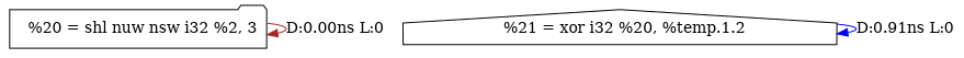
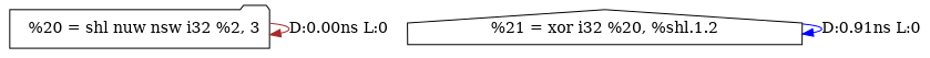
  digraph {
    n1 [label="  %20 = shl nuw nsw i32 %2, 3" shape=folder]
-   n2 [label="  %21 = xor i32 %20, %temp.1.2" shape=house]
+   n2 [label="%21 = xor i32 %20, %shl.1.2" shape=house]
    n1 -> n1 [color=brown label="D:0.00ns L:0"]
    n2 -> n2 [color=blue label="D:0.91ns L:0"]
  }
